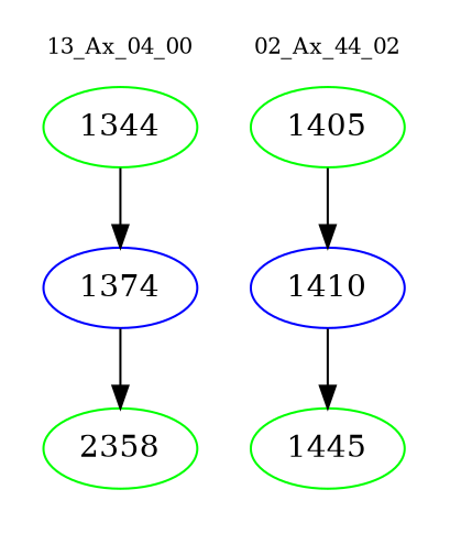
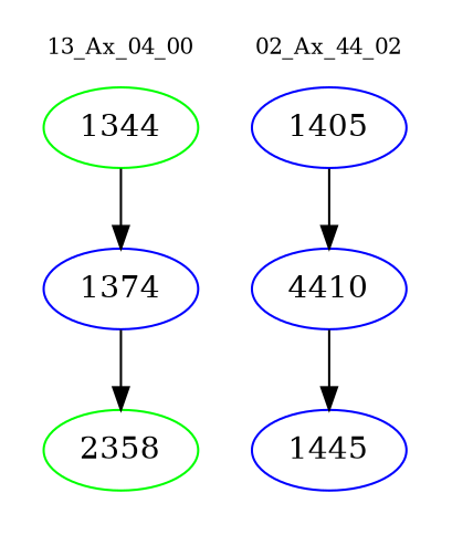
  digraph {
    node [color=green]
    edge [color=black]
    n1 [label=1344]
    n2 [color=blue label=1374]
    n3 [label=2358]
-   n4 [label=1405]
-   n5 [color=blue label=1410]
-   n6 [label=1445]
+   n4 [color=blue label=1405]
+   n5 [color=blue label=4410]
+   n6 [color=blue label=1445]
    subgraph cluster_1 {
      color=white
      fontsize=10
      label="13_Ax_04_00"
      n1
      n2
      n3
    }
    subgraph cluster_2 {
      color=white
      fontsize=10
      label="02_Ax_44_02"
      n4
      n5
      n6
    }
    n1 -> n2
    n2 -> n3
    n4 -> n5
    n5 -> n6
  }
